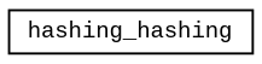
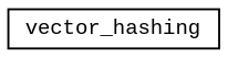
  digraph {
    rankdir=LR
    fontname="Liberation Mono"
-   n1 [color=black fillcolor=white fontname="Liberation Mono" fontsize=10 height=0.2 label=hashing_hashing shape=record style=filled width=0.4]
+   n1 [color=black fillcolor=white fontname="Liberation Mono" fontsize=10 height=0.2 label=vector_hashing shape=record style=filled width=0.4]
  }
